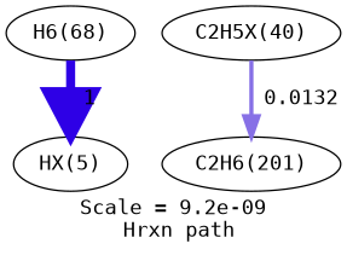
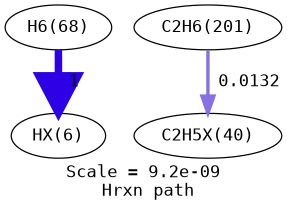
  digraph {
    fontname="DejaVu Sans Mono"
    label="Scale = 9.2e-09\l Hrxn path"
    node [fontname="DejaVu Sans Mono"]
    edge [fontname="DejaVu Sans Mono"]
    n1 [label="H6(68)"]
-   n2 [label="HX(5)"]
+   n2 [label="HX(6)"]
    n3 [label="C2H5X(40)"]
    n4 [label="C2H6(201)"]
    n1 -> n2 [arrowsize=3 color="0.7, 1.5, 0.9" label=" 1" style="setlinewidth(6)"]
-   n3 -> n4 [arrowsize=1.37 color="0.7, 0.513, 0.9" label=" 0.0132" style="setlinewidth(2.73)"]
+   n4 -> n3 [arrowsize=1.37 color="0.7, 0.513, 0.9" label=" 0.0132" style="setlinewidth(2.73)"]
  }
